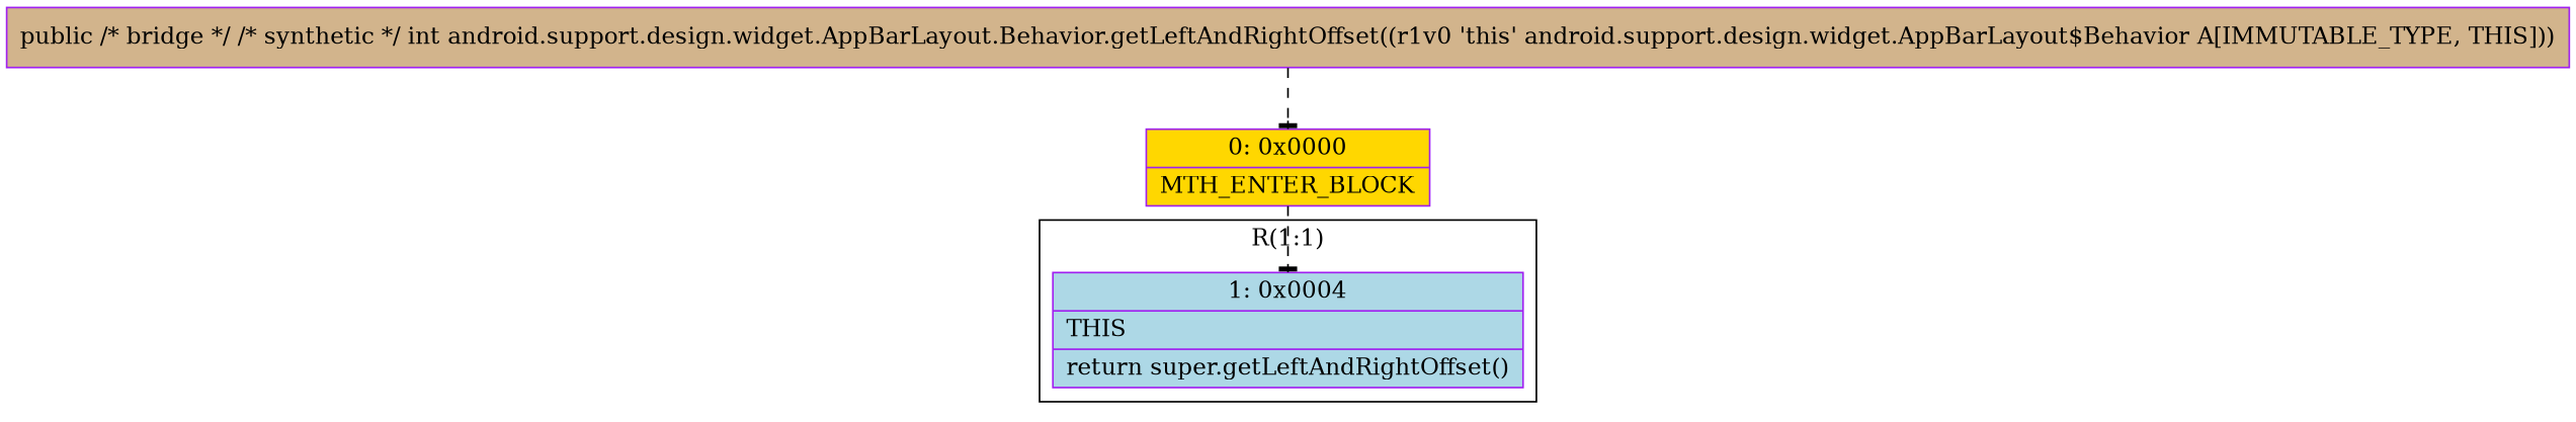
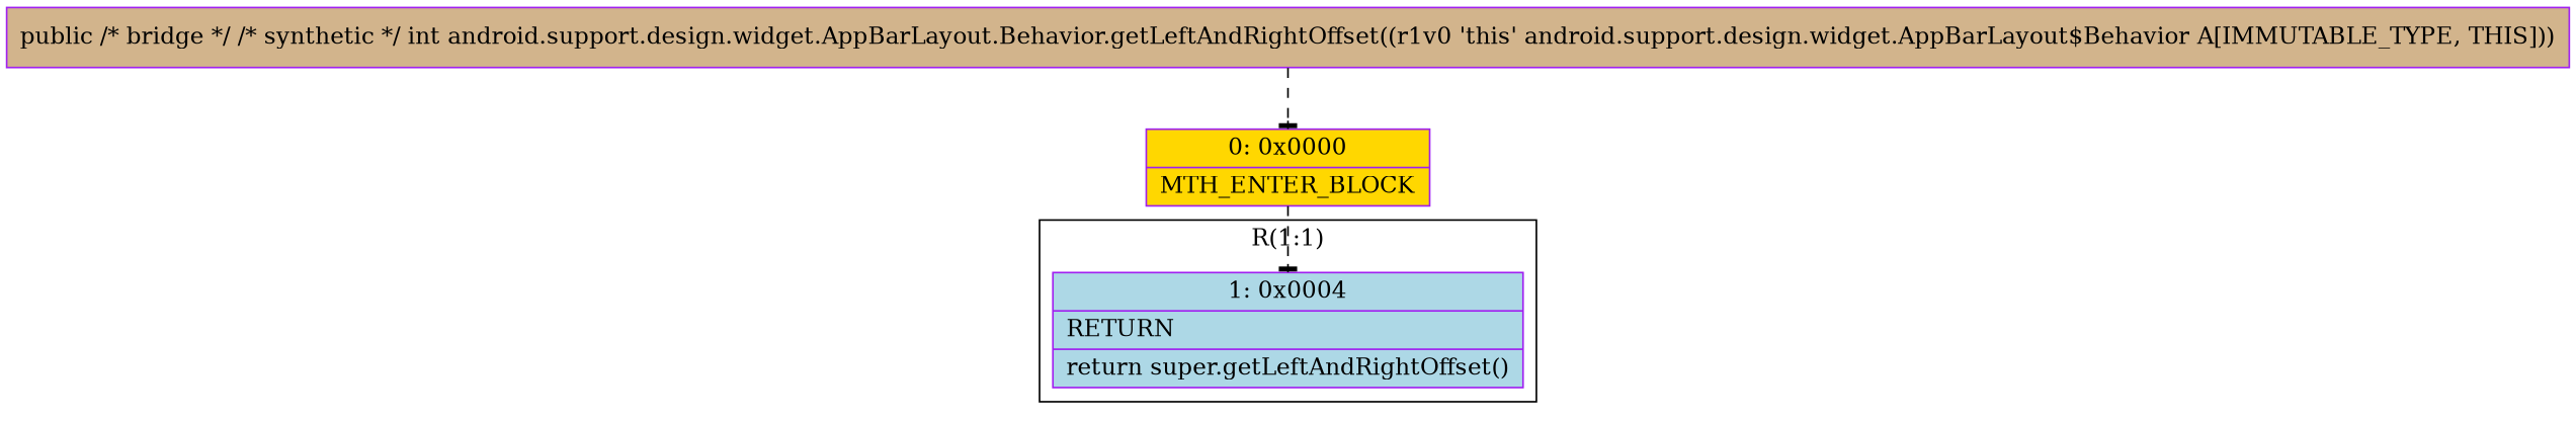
  digraph {
    node [color=purple shape=record style=filled]
    edge [style=dashed arrowhead=tee]
-   n1 [label="{1\:\ 0x0004|THIS\l|return super.getLeftAndRightOffset()\l}" fillcolor=lightblue]
+   n1 [label="{1\:\ 0x0004|RETURN\l|return super.getLeftAndRightOffset()\l}" fillcolor=lightblue]
    n2 [label="{0\:\ 0x0000|MTH_ENTER_BLOCK\l}" fillcolor=gold]
    n3 [label="{public \/* bridge *\/ \/* synthetic *\/ int android.support.design.widget.AppBarLayout.Behavior.getLeftAndRightOffset((r1v0 'this' android.support.design.widget.AppBarLayout$Behavior A[IMMUTABLE_TYPE, THIS])) }" fillcolor=tan]
    subgraph cluster_1 {
      label="R(1:1)"
      n1
    }
    n2 -> n1
    n3 -> n2
  }
